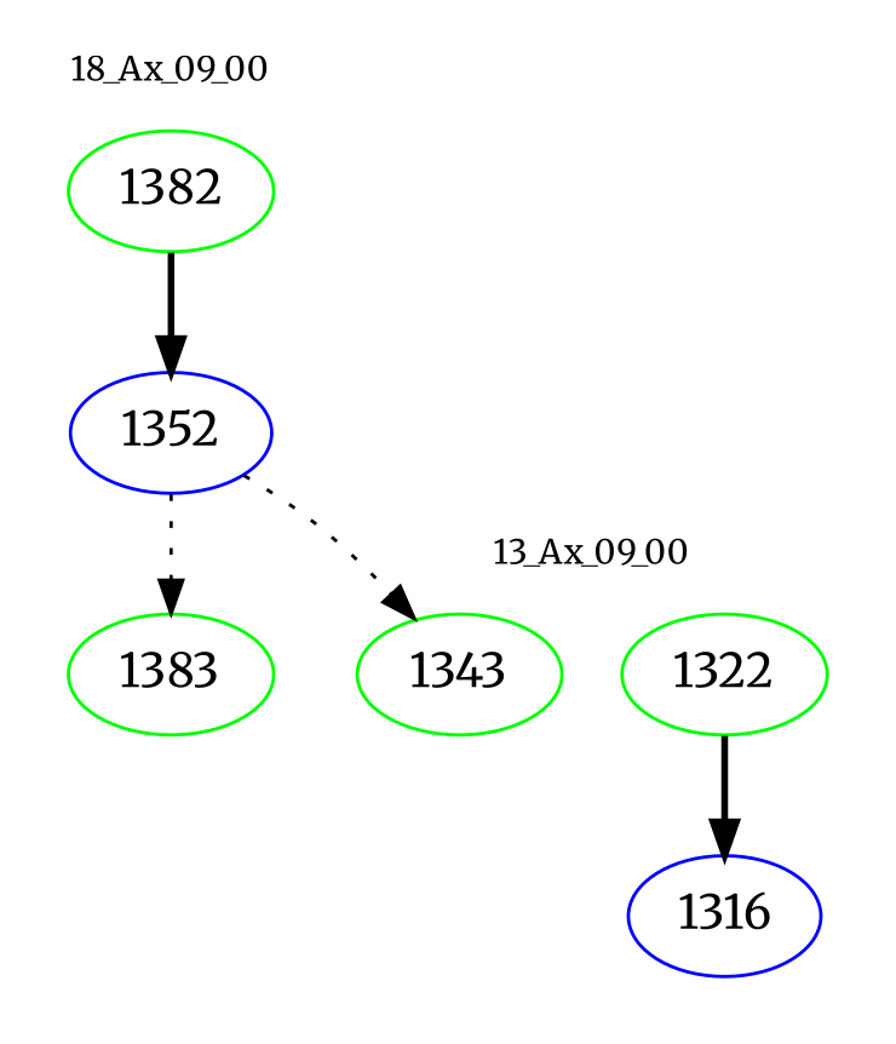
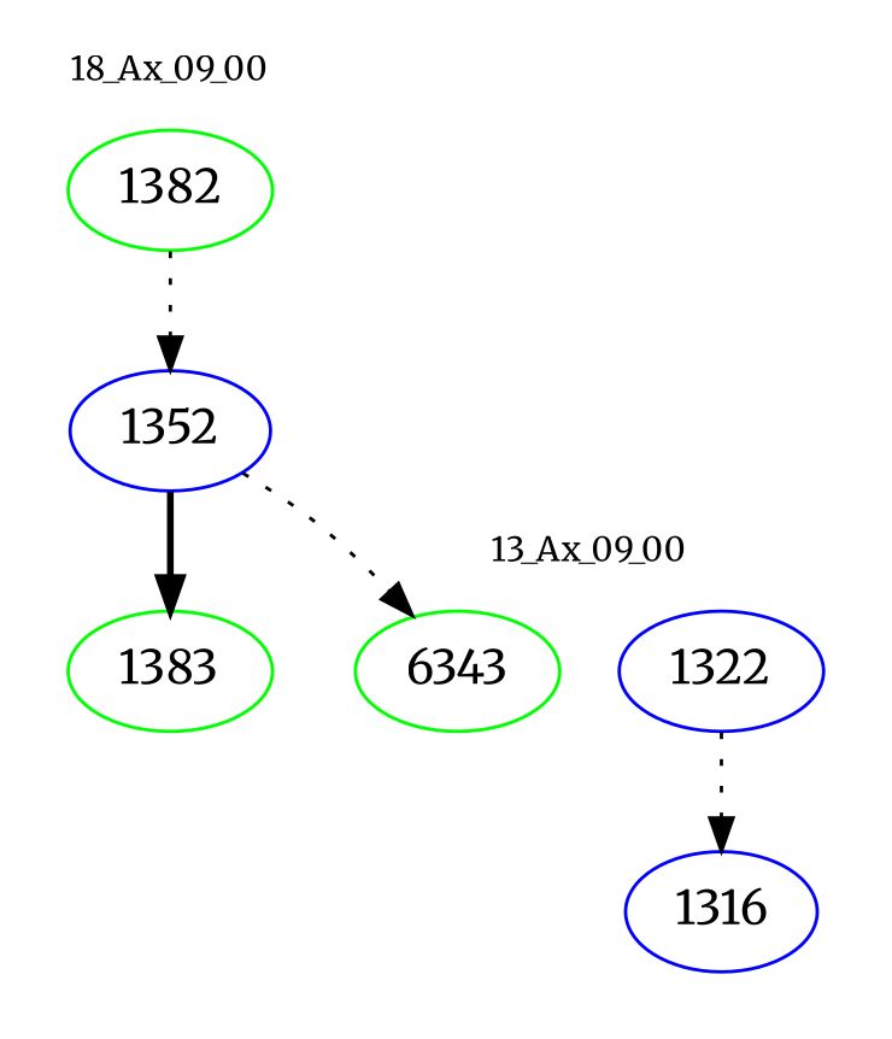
  digraph {
    fontname=Merriweather
    node [color=blue fontname=Merriweather]
    edge [color=black fontname=Merriweather style=bold]
-   n1 [color=green label=1322]
+   n1 [label=1322]
    n2 [label=1316]
-   n3 [color=green label=1343]
+   n3 [color=green label=6343]
    n4 [color=green label=1382]
    n5 [label=1352]
    n6 [color=green label=1383]
    subgraph cluster_1 {
      color=white
      fontsize=10
      label="13_Ax_09_00"
      n1
      n2
      n3
    }
    subgraph cluster_2 {
      color=white
      fontsize=10
      label="18_Ax_09_00"
      n4
      n5
      n6
    }
-   n1 -> n2
-   n4 -> n5
+   n1 -> n2 [style=dotted]
+   n4 -> n5 [style=dotted]
    n5 -> n3 [style=dotted]
-   n5 -> n6 [style=dotted]
+   n5 -> n6
  }
